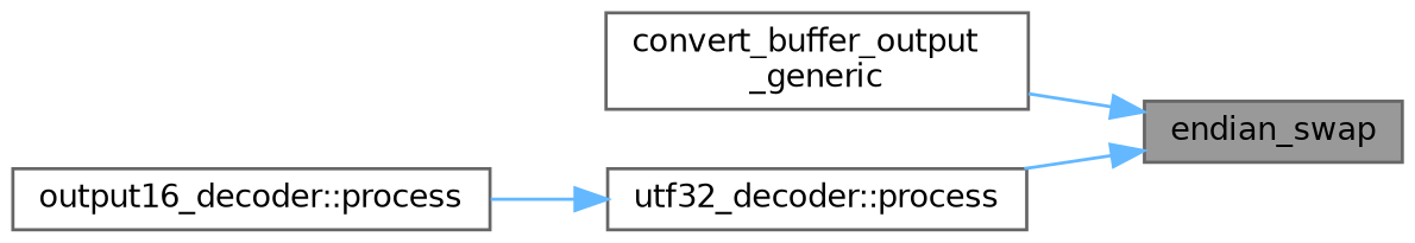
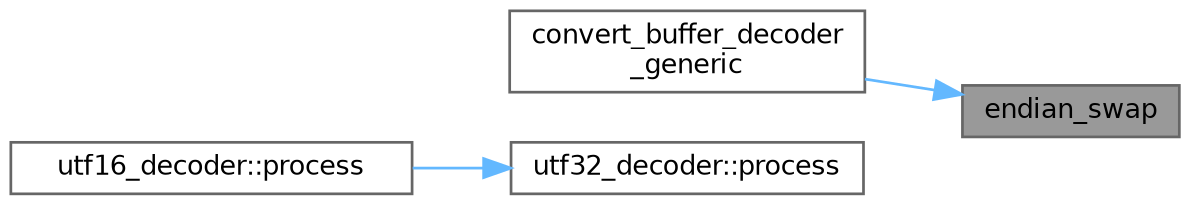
  digraph {
    rankdir=RL
    node [color=grey40 fillcolor=white fontname=Helvetica fontsize=10 shape=box style=filled]
    edge [color=steelblue1 dir=back fontname=Helvetica fontsize=10 labelfontname=Helvetica labelfontsize=10 style=solid]
    n1 [color=gray40 fillcolor=grey60 fontcolor=black height=0.2 label=endian_swap width=0.4]
-   n2 [height=0.2 label="convert_buffer_output\l_generic" width=0.4]
+   n2 [height=0.2 label="convert_buffer_decoder\l_generic" width=0.4]
    n3 [height=0.2 label="utf32_decoder::process" width=0.4]
-   n4 [height=0.2 label="output16_decoder::process" width=0.4]
+   n4 [height=0.2 label="utf16_decoder::process" width=0.4]
    n1 -> n2
-   n1 -> n3
    n3 -> n4
  }
